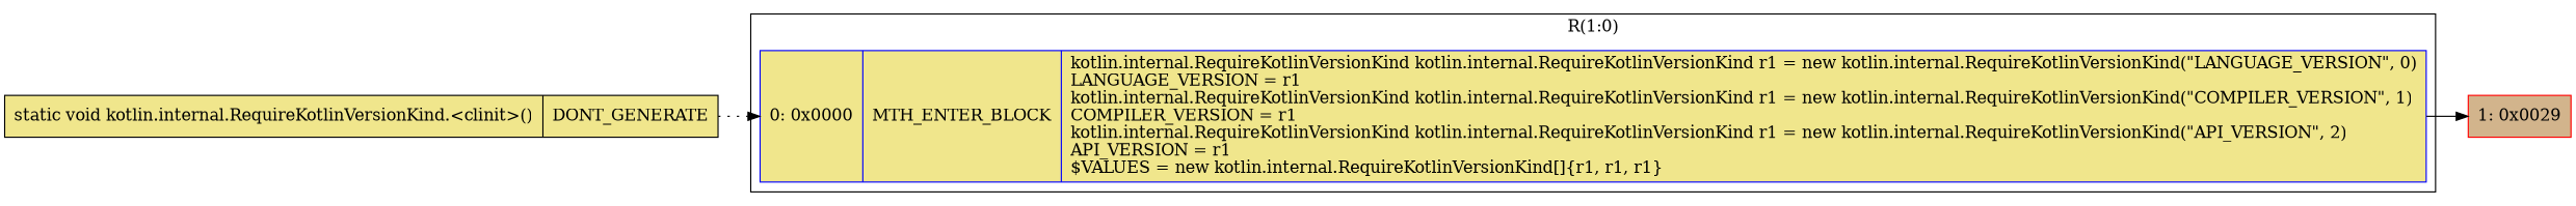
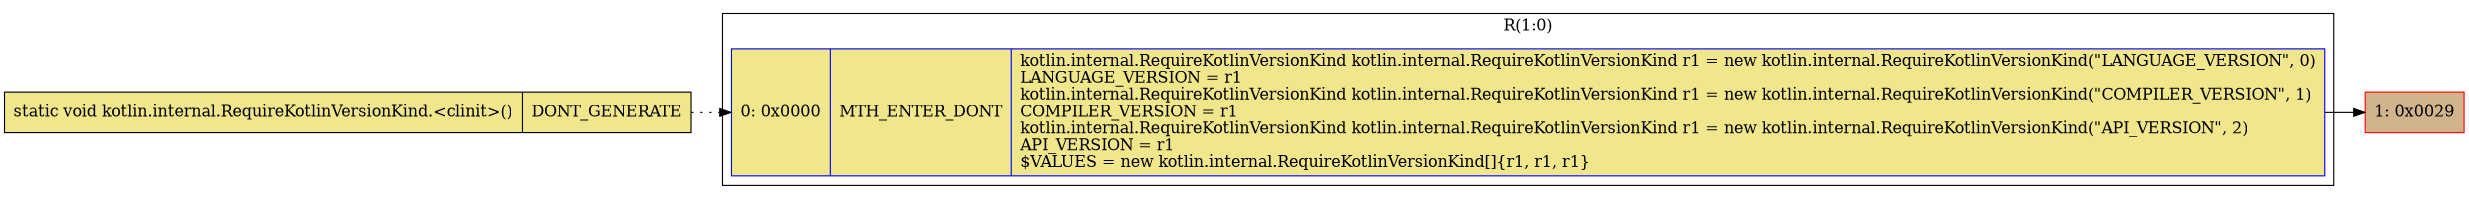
  digraph {
    rankdir=LR
    node [shape=record style=filled fillcolor=khaki]
-   n1 [color=blue label="{0\:\ 0x0000|MTH_ENTER_BLOCK\l|kotlin.internal.RequireKotlinVersionKind kotlin.internal.RequireKotlinVersionKind r1 = new kotlin.internal.RequireKotlinVersionKind(\"LANGUAGE_VERSION\", 0)\lLANGUAGE_VERSION = r1\lkotlin.internal.RequireKotlinVersionKind kotlin.internal.RequireKotlinVersionKind r1 = new kotlin.internal.RequireKotlinVersionKind(\"COMPILER_VERSION\", 1)\lCOMPILER_VERSION = r1\lkotlin.internal.RequireKotlinVersionKind kotlin.internal.RequireKotlinVersionKind r1 = new kotlin.internal.RequireKotlinVersionKind(\"API_VERSION\", 2)\lAPI_VERSION = r1\l$VALUES = new kotlin.internal.RequireKotlinVersionKind[]\{r1, r1, r1\}\l}"]
+   n1 [color=blue label="{0\:\ 0x0000|MTH_ENTER_DONT\l|kotlin.internal.RequireKotlinVersionKind kotlin.internal.RequireKotlinVersionKind r1 = new kotlin.internal.RequireKotlinVersionKind(\"LANGUAGE_VERSION\", 0)\lLANGUAGE_VERSION = r1\lkotlin.internal.RequireKotlinVersionKind kotlin.internal.RequireKotlinVersionKind r1 = new kotlin.internal.RequireKotlinVersionKind(\"COMPILER_VERSION\", 1)\lCOMPILER_VERSION = r1\lkotlin.internal.RequireKotlinVersionKind kotlin.internal.RequireKotlinVersionKind r1 = new kotlin.internal.RequireKotlinVersionKind(\"API_VERSION\", 2)\lAPI_VERSION = r1\l$VALUES = new kotlin.internal.RequireKotlinVersionKind[]\{r1, r1, r1\}\l}"]
    n2 [color=red label="{1\:\ 0x0029}" fillcolor=tan]
    n3 [label="{static void kotlin.internal.RequireKotlinVersionKind.\<clinit\>()  | DONT_GENERATE\l}"]
    subgraph cluster_1 {
      label="R(1:0)"
      n1
    }
    n1 -> n2 [style=solid]
    n3 -> n1 [style=dotted]
  }
